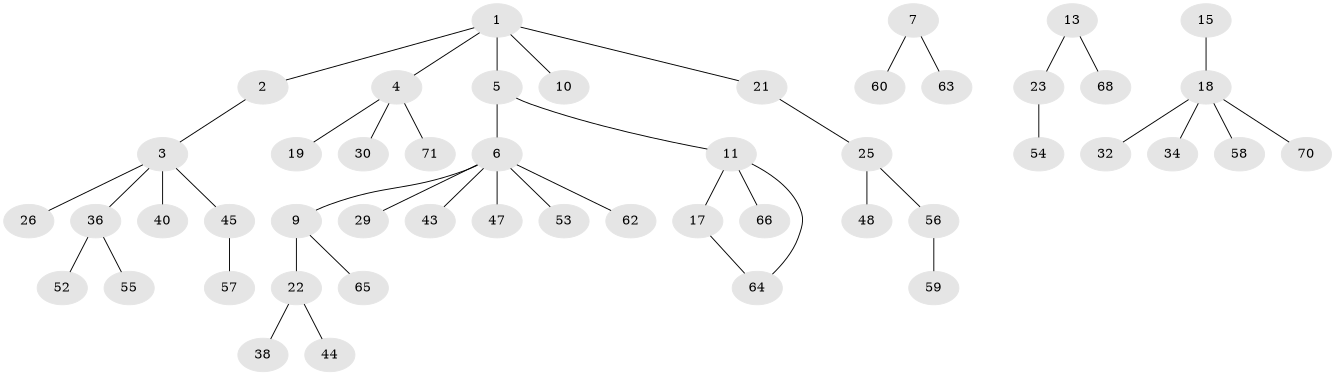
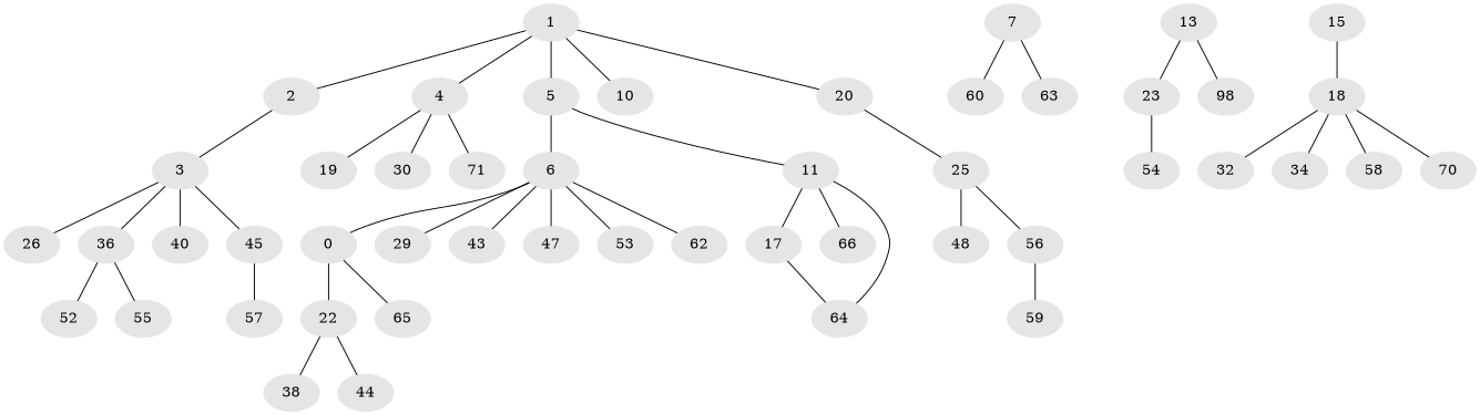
  graph {
    node [color=gray90 style=filled]
    1 [super="+33"]
    2 [super="+31"]
    4 [super="+16"]
    5
    10 [super="+21"]
-   20 [label=21]
+   20
    3 [super="+8"]
    19
    30 [super="+69"]
    71
    6 [super="+12"]
    11 [super="+14"]
    25 [super="+51"]
    26
    36 [super="+41"]
    n16 [label=40]
    45 [super="+50"]
    52
    55
    57
-   9 [super="+46"]
+   9 [super="+46" label=0]
    29 [super="+35"]
    43
    47
    53
    62
    17
    66
    64
    7 [super="+28"]
    60 [super="+67"]
    63
    22 [super="+27"]
    65
    13 [super="+40"]
    23 [super="+39"]
-   68
+   68 [label=98]
    38
    44
    18 [super="+24"]
    15
    54
    32 [super="+37"]
    34
    58
    70
    48
    56
    59 [super="+61"]
    1 -- 2
    1 -- 4
    1 -- 5
    1 -- 10
    1 -- 20
    2 -- 3
    4 -- 19
    4 -- 30
    4 -- 71
    5 -- 6
    5 -- 11
    20 -- 25
    3 -- 26
    3 -- 36
    3 -- n16
    3 -- 45
    6 -- 9
    6 -- 29
    6 -- 43
    6 -- 47
    6 -- 53
    6 -- 62
    11 -- 17
    11 -- 66
    11 -- 64
    25 -- 48
    25 -- 56
    36 -- 52
    36 -- 55
    45 -- 57
    9 -- 22
    9 -- 65
    17 -- 64
    7 -- 60
    7 -- 63
    22 -- 38
    22 -- 44
    13 -- 23
    13 -- 68
    23 -- 54
    18 -- 32
    18 -- 34
    18 -- 58
    18 -- 70
    15 -- 18
    56 -- 59
  }
